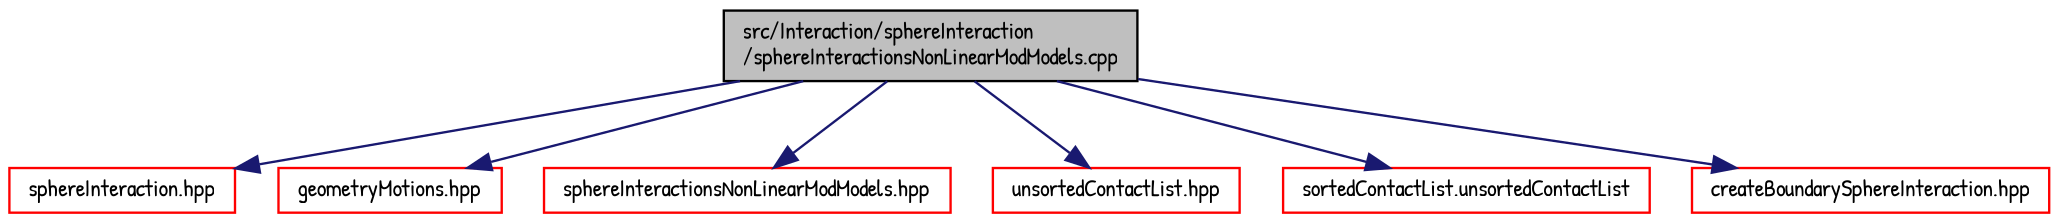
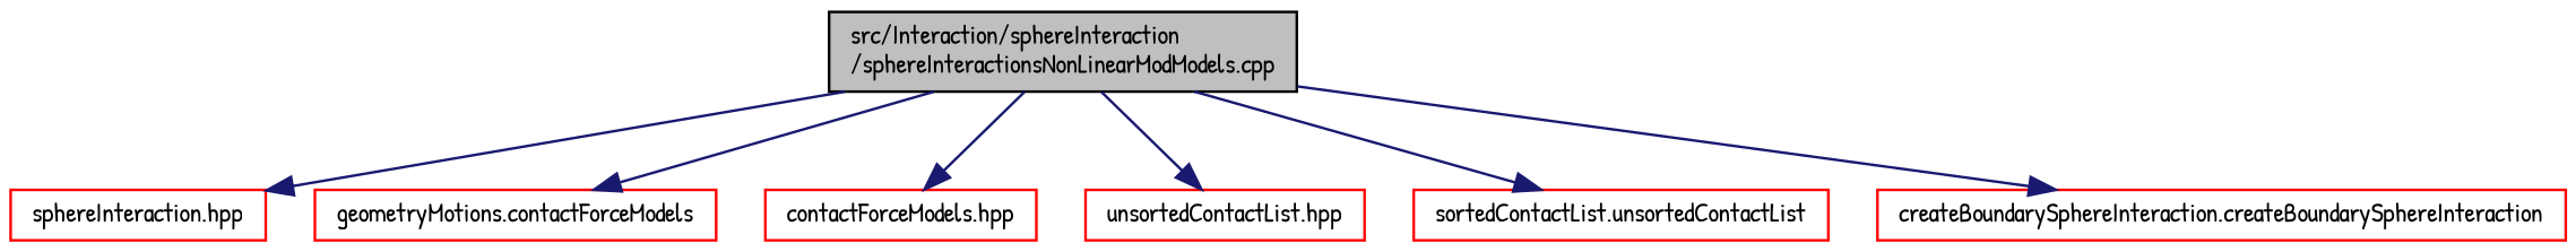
  digraph {
    fontname="Patrick Hand"
    node [color=red fillcolor=white fontname="Patrick Hand" fontsize=10 shape=record style=filled]
    edge [color=midnightblue fontname="Patrick Hand" fontsize=10 labelfontname=Helvetica labelfontsize=10 style=solid]
    n1 [color=black fillcolor=grey75 fontcolor=black height=0.2 label="src/Interaction/sphereInteraction\l/sphereInteractionsNonLinearModModels.cpp" width=0.4]
    n2 [height=0.2 label="sphereInteraction.hpp" width=0.4]
-   n3 [height=0.2 label="geometryMotions.hpp" width=0.4]
-   n4 [height=0.2 label="sphereInteractionsNonLinearModModels.hpp" width=0.4]
+   n3 [height=0.2 label="geometryMotions.contactForceModels" width=0.4]
+   n4 [height=0.2 label="contactForceModels.hpp" width=0.4]
    n5 [height=0.2 label="unsortedContactList.hpp" width=0.4]
    n6 [height=0.2 label="sortedContactList.unsortedContactList" width=0.4]
-   n7 [height=0.2 label="createBoundarySphereInteraction.hpp" width=0.4]
+   n7 [height=0.2 label="createBoundarySphereInteraction.createBoundarySphereInteraction" width=0.4]
    n1 -> n2
    n1 -> n3
    n1 -> n4
    n1 -> n5
    n1 -> n6
    n1 -> n7
  }
